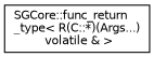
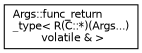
  digraph {
    rankdir=LR
-   n1 [color=black fillcolor=white fontname=Helvetica fontsize=10 height=0.2 label="SGCore::func_return\l_type\< R(C::*)(Args...)\l volatile & \>" shape=record style=filled width=0.4]
+   n1 [color=black fillcolor=white fontname=Helvetica fontsize=10 height=0.2 label="Args::func_return\l_type\< R(C::*)(Args...)\l volatile & \>" shape=record style=filled width=0.4]
  }
